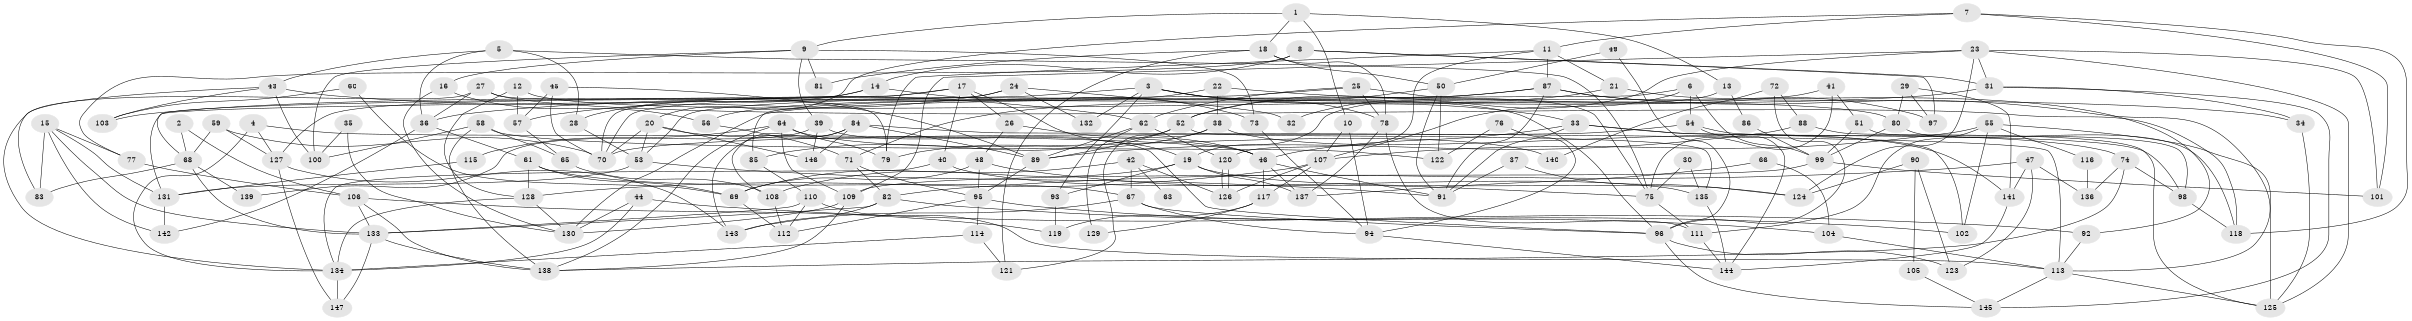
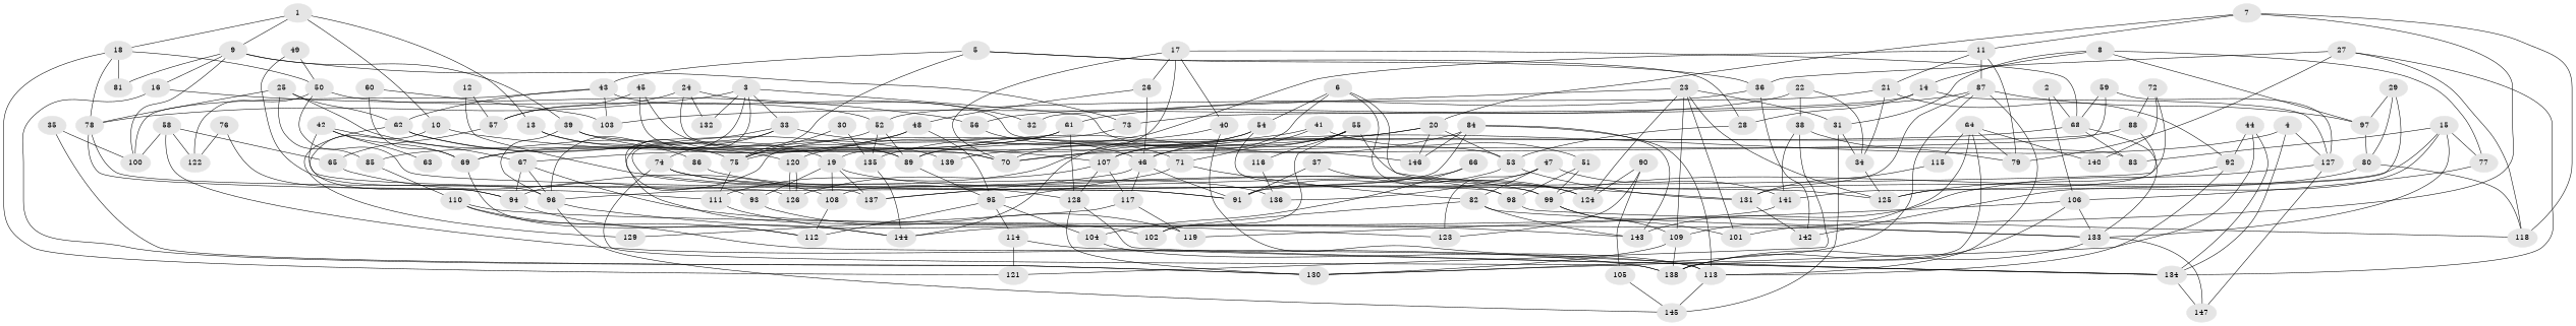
  graph {
    node [color=gray90 style=filled]
    1
    9
    10
    13
    18
    16
    39
    73
    81
    100
    107
    94
    19
    86
    78
    50
    121
    2
    68
    106
    83
    133
    139
    138
    119
    3
    33
    53
    93
    96
    132
    46
    74
    91
    102
    131
    137
    111
    145
    123
    4
    127
    134
    117
    143
    147
    5
    28
    36
    43
    75
    142
    61
    62
    103
    6
    54
    99
    70
    98
    144
    101
    109
    128
    126
    7
    11
    20
    118
    21
    79
    87
    120
    146
    8
    14
    31
    77
    97
    34
    56
    130
    52
    92
    113
    12
    57
    80
    65
    108
    124
    15
    71
    17
    26
    40
    48
    135
    122
    112
    125
    85
    89
    22
    38
    141
    23
    32
    24
    25
    129
    110
    69
    95
    27
    29
    30
    136
    35
    67
    37
    41
    51
    82
    42
    63
    44
    45
    47
    104
    114
    49
    55
    116
    58
    59
    60
    64
    115
    140
    66
    72
    88
    76
    84
    90
    105
    1 -- 9
    1 -- 10
    1 -- 13
    1 -- 18
    9 -- 16
    9 -- 39
    9 -- 73
    9 -- 81
    9 -- 100
    10 -- 107
    10 -- 94
    13 -- 19
    13 -- 86
    18 -- 81
    18 -- 78
    18 -- 50
    18 -- 121
    16 -- 56
    16 -- 130
    39 -- 139
    39 -- 96
    39 -- 146
    73 -- 94
    107 -- 117
    107 -- 128
    107 -- 126
    94 -- 144
    19 -- 93
    19 -- 137
    19 -- 108
    19 -- 124
    86 -- 99
    78 -- 137
    78 -- 111
    50 -- 91
    50 -- 52
    50 -- 122
    2 -- 68
    2 -- 106
    68 -- 83
    68 -- 133
    68 -- 139
    106 -- 133
    106 -- 138
    106 -- 119
    133 -- 138
    133 -- 147
    3 -- 78
    3 -- 33
    3 -- 53
    3 -- 93
    3 -- 96
    3 -- 132
    33 -- 46
    33 -- 74
    33 -- 91
    33 -- 102
    53 -- 91
    53 -- 131
    93 -- 119
    96 -- 145
    96 -- 123
    46 -- 91
    46 -- 137
    46 -- 117
    74 -- 138
    74 -- 98
    74 -- 136
    131 -- 142
    111 -- 144
    4 -- 46
    4 -- 127
    4 -- 134
    127 -- 143
    127 -- 147
    134 -- 147
    117 -- 119
    117 -- 129
    5 -- 28
    5 -- 36
    5 -- 43
    5 -- 75
    28 -- 53
    36 -- 142
    36 -- 61
    43 -- 100
    43 -- 83
    43 -- 62
    43 -- 103
    75 -- 111
    61 -- 128
    61 -- 69
    61 -- 67
    62 -- 120
    62 -- 89
    62 -- 129
    6 -- 107
    6 -- 131
    6 -- 54
    6 -- 99
    54 -- 70
    54 -- 98
    54 -- 144
    99 -- 101
    99 -- 109
    98 -- 118
    109 -- 138
    109 -- 130
    128 -- 134
    128 -- 130
    7 -- 101
    7 -- 11
    7 -- 20
    7 -- 118
    11 -- 21
    11 -- 79
    11 -- 87
    11 -- 120
    20 -- 53
    20 -- 46
    20 -- 70
    20 -- 146
+   21 -- 34
    21 -- 52
    21 -- 92
    87 -- 91
    87 -- 103
    87 -- 97
    87 -- 130
    87 -- 113
    120 -- 126
    120 -- 126
    8 -- 14
    8 -- 31
    8 -- 77
    8 -- 97
    14 -- 73
    14 -- 127
    14 -- 28
    31 -- 145
-   31 -- 36
    31 -- 34
    77 -- 106
    34 -- 125
    56 -- 71
    52 -- 135
    52 -- 85
    52 -- 89
    92 -- 113
    113 -- 145
-   113 -- 125
+   92 -- 125
    12 -- 128
    12 -- 57
-   12 -- 80
+   97 -- 80
    57 -- 65
    80 -- 99
    80 -- 118
    65 -- 108
    108 -- 112
    15 -- 83
    15 -- 133
    15 -- 131
    15 -- 142
    15 -- 77
    71 -- 95
    71 -- 82
    17 -- 19
    17 -- 68
    17 -- 70
    17 -- 26
    17 -- 40
    26 -- 46
    26 -- 48
    40 -- 134
    40 -- 135
    48 -- 75
    48 -- 69
    48 -- 95
    135 -- 144
    85 -- 110
    89 -- 95
    22 -- 34
    22 -- 56
    22 -- 38
    38 -- 121
    38 -- 79
    38 -- 141
    141 -- 144
    23 -- 101
    23 -- 109
    23 -- 31
    23 -- 124
    23 -- 125
    23 -- 32
    24 -- 132
    24 -- 70
    24 -- 57
    24 -- 32
    25 -- 78
    25 -- 75
    25 -- 62
    25 -- 85
    110 -- 133
    110 -- 113
    110 -- 112
    69 -- 112
    95 -- 112
    95 -- 104
    95 -- 114
    27 -- 134
    27 -- 36
    27 -- 118
    27 -- 79
    29 -- 97
    29 -- 80
    29 -- 141
    30 -- 75
    30 -- 135
    35 -- 100
    35 -- 130
    67 -- 94
    67 -- 96
    67 -- 143
    37 -- 91
    37 -- 124
    41 -- 75
    41 -- 71
    41 -- 51
    51 -- 99
    51 -- 98
    82 -- 133
    82 -- 102
    82 -- 143
    42 -- 126
    42 -- 69
    42 -- 67
    42 -- 63
    44 -- 134
    44 -- 130
    44 -- 92
    45 -- 70
    45 -- 57
    45 -- 89
    47 -- 123
    47 -- 141
    47 -- 136
    47 -- 82
    104 -- 113
    114 -- 121
    114 -- 134
    49 -- 50
    49 -- 96
    55 -- 107
    55 -- 102
    55 -- 111
    55 -- 125
    55 -- 116
    116 -- 136
    58 -- 100
    58 -- 138
    58 -- 65
    58 -- 122
    59 -- 68
    59 -- 127
    59 -- 70
    60 -- 103
    60 -- 69
    64 -- 138
    64 -- 109
    64 -- 79
    64 -- 115
    64 -- 140
    115 -- 131
    66 -- 137
    66 -- 104
    72 -- 96
    72 -- 140
    72 -- 88
    88 -- 125
    88 -- 89
    76 -- 94
    76 -- 122
    84 -- 143
    84 -- 146
    84 -- 113
    84 -- 108
    84 -- 89
    90 -- 123
    90 -- 124
    90 -- 105
    105 -- 145
  }
